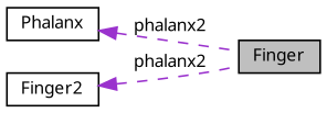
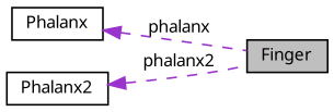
  digraph {
    fontname="Noto Sans"
    rankdir=LR
    node [color=black fontname="Noto Sans" fontsize=10 shape=record]
    edge [color=darkorchid3 dir=back fontname="Noto Sans" fontsize=10 labelfontname=FreeSans labelfontsize=10 style=dashed]
    n1 [fillcolor=grey75 fontcolor=black height=0.2 label=Finger style=filled width=0.4]
    n2 [height=0.2 label=Phalanx width=0.4]
-   n3 [height=0.2 label=Finger2 width=0.4]
-   n2 -> n1 [label=" phalanx2"]
+   n3 [height=0.2 label=Phalanx2 width=0.4]
+   n2 -> n1 [label=" phalanx"]
    n3 -> n1 [label=" phalanx2"]
  }
